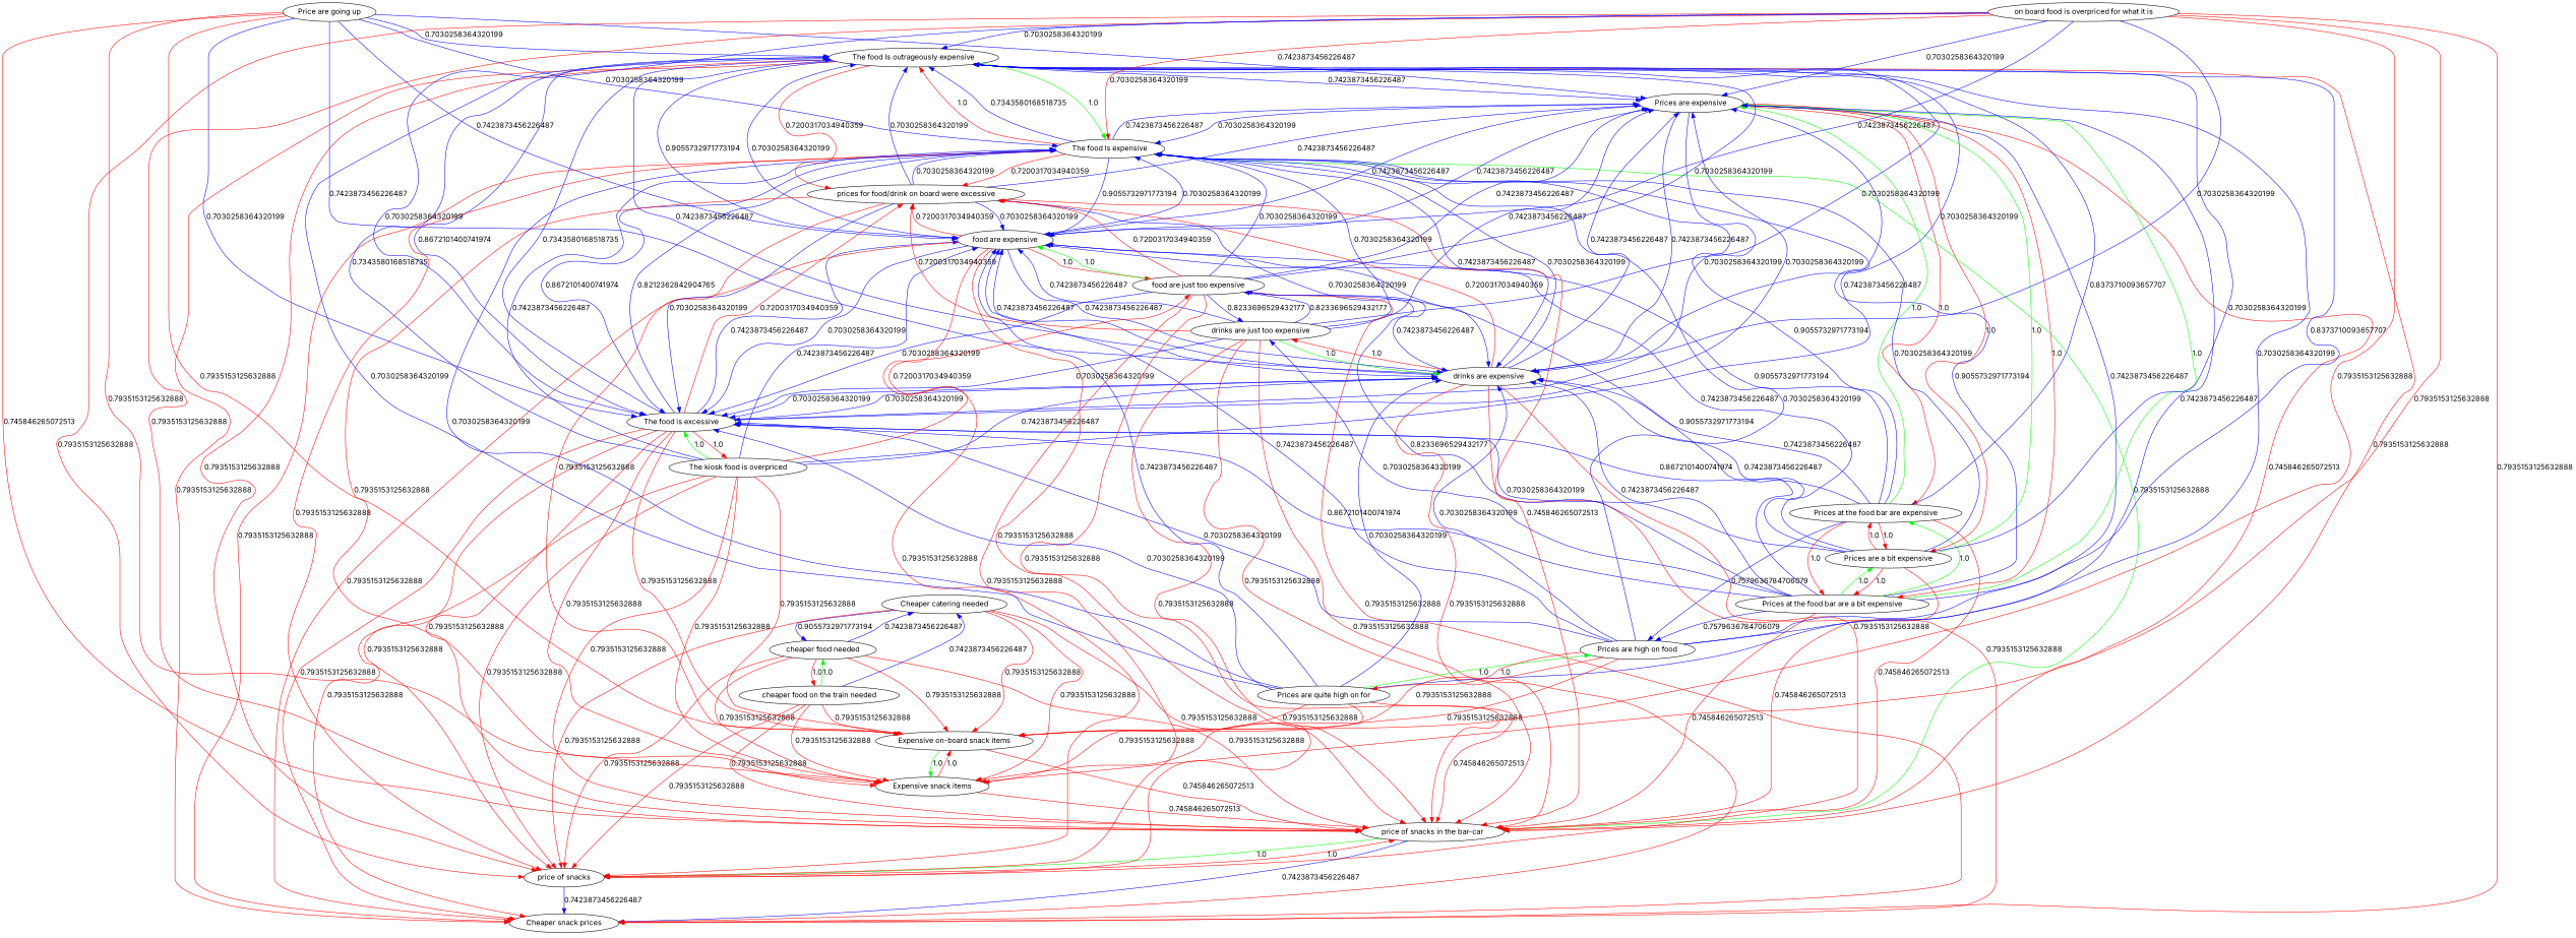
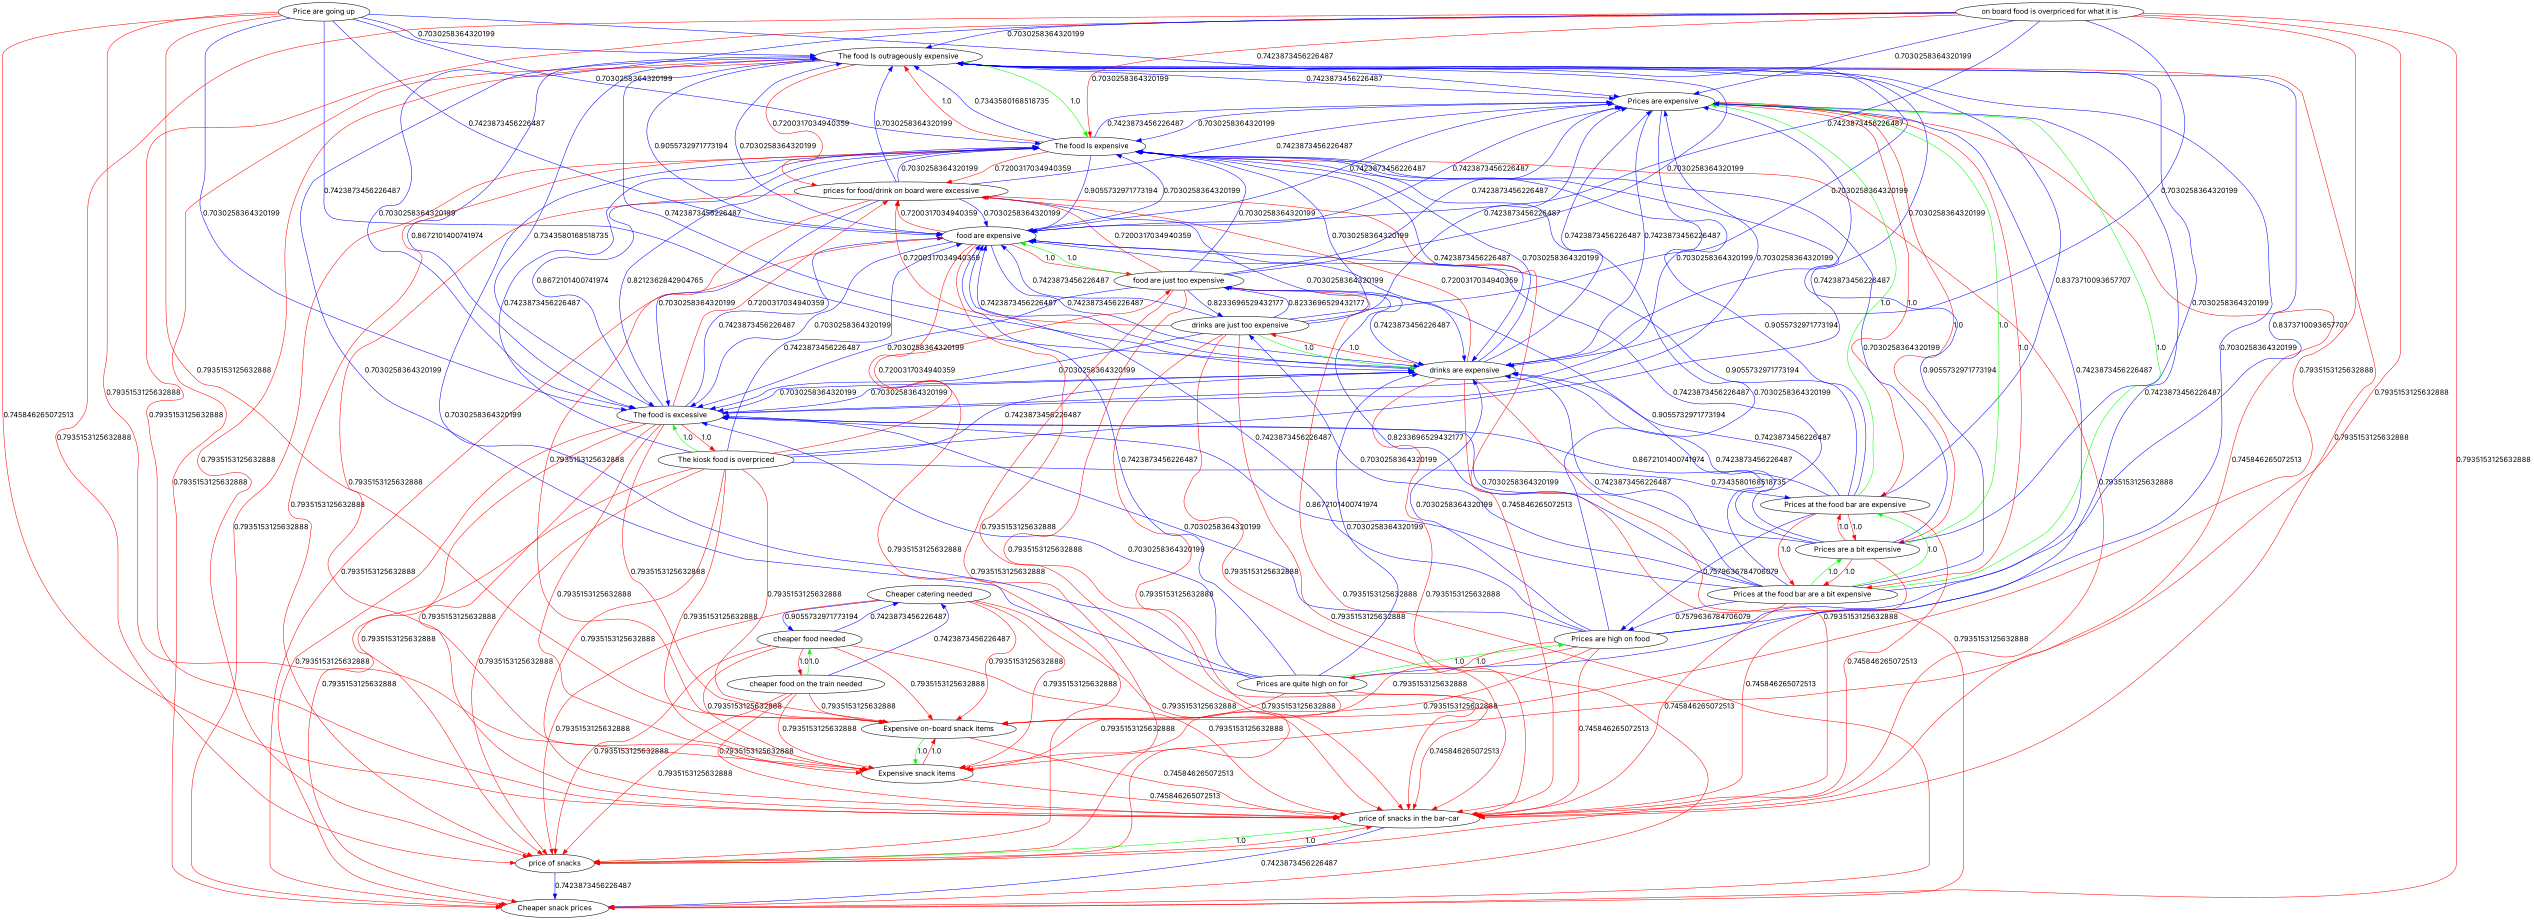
  digraph {
    fontname=Inter
    node [fontname=Inter]
    edge [color=blue fontname=Inter]
    "Cheaper catering needed"
    "Expensive on-board snack items"
    "Expensive snack items"
    "cheaper food needed"
    "price of snacks in the bar-car"
    "price of snacks"
    "cheaper food on the train needed"
    "Cheaper snack prices"
    "Price are going up"
    "Prices are expensive"
    "The food Is outrageously expensive"
    "The food Is expensive"
    n13 [label="The food is excessive"]
    "drinks are expensive"
    "food are expensive"
    "Prices at the food bar are a bit expensive"
    "Prices at the food bar are expensive"
    "Prices are a bit expensive"
    "prices for food/drink on board were excessive"
    "The kiosk food is overpriced"
    "drinks are just too expensive"
    "food are just too expensive"
    n23 [label="Prices are quite high on for"]
    "Prices are high on food"
    "on board food is overpriced for what it is"
    "Cheaper catering needed" -> "Expensive on-board snack items" [color=red label=0.7935153125632888]
    "Cheaper catering needed" -> "Expensive snack items" [color=red label=0.7935153125632888]
    "Cheaper catering needed" -> "cheaper food needed" [label=0.9055732971773194]
    "Cheaper catering needed" -> "price of snacks in the bar-car" [color=red label=0.7935153125632888]
    "Cheaper catering needed" -> "price of snacks" [color=red label=0.7935153125632888]
    "Expensive on-board snack items" -> "Expensive snack items" [color=green label=1.0]
    "Expensive on-board snack items" -> "price of snacks in the bar-car" [color=red label=0.745846265072513]
    "Expensive snack items" -> "Expensive on-board snack items" [color=red label=1.0]
    "Expensive snack items" -> "price of snacks in the bar-car" [color=red label=0.745846265072513]
    "cheaper food needed" -> "Cheaper catering needed" [label=0.7423873456226487]
    "cheaper food needed" -> "Expensive on-board snack items" [color=red label=0.7935153125632888]
    "cheaper food needed" -> "Expensive snack items" [color=red label=0.7935153125632888]
    "cheaper food needed" -> "price of snacks in the bar-car" [color=red label=0.7935153125632888]
    "cheaper food needed" -> "price of snacks" [color=red label=0.7935153125632888]
    "cheaper food needed" -> "cheaper food on the train needed" [color=red label=1.0]
    "price of snacks in the bar-car" -> "price of snacks" [color=green label=1.0]
    "price of snacks in the bar-car" -> "Cheaper snack prices" [label=0.7423873456226487]
    "price of snacks" -> "price of snacks in the bar-car" [color=red label=1.0]
    "price of snacks" -> "Cheaper snack prices" [label=0.7423873456226487]
    "cheaper food on the train needed" -> "Cheaper catering needed" [label=0.7423873456226487]
    "cheaper food on the train needed" -> "Expensive on-board snack items" [color=red label=0.7935153125632888]
    "cheaper food on the train needed" -> "Expensive snack items" [color=red label=0.7935153125632888]
    "cheaper food on the train needed" -> "cheaper food needed" [color=green label=1.0]
    "cheaper food on the train needed" -> "price of snacks in the bar-car" [color=red label=0.7935153125632888]
    "cheaper food on the train needed" -> "price of snacks" [color=red label=0.7935153125632888]
    "Price are going up" -> "Expensive on-board snack items" [color=red label=0.7935153125632888]
    "Price are going up" -> "Expensive snack items" [color=red label=0.7935153125632888]
    "Price are going up" -> "price of snacks in the bar-car" [color=red label=0.745846265072513]
    "Price are going up" -> "Prices are expensive" [label=0.7423873456226487]
    "Price are going up" -> "The food Is outrageously expensive" [label=0.7030258364320199]
    "Price are going up" -> "The food Is expensive" [label=0.7030258364320199]
    "Price are going up" -> n13 [label=0.7030258364320199]
    "Price are going up" -> "drinks are expensive" [label=0.7423873456226487]
    "Price are going up" -> "food are expensive" [label=0.7423873456226487]
    "Prices are expensive" -> "price of snacks in the bar-car" [color=red label=0.745846265072513]
    "Prices are expensive" -> "The food Is expensive" [label=0.7030258364320199]
    "Prices are expensive" -> n13 [label=0.7030258364320199]
    "Prices are expensive" -> "drinks are expensive" [label=0.7423873456226487]
    "Prices are expensive" -> "food are expensive" [label=0.7423873456226487]
    "Prices are expensive" -> "Prices at the food bar are a bit expensive" [color=red label=1.0]
    "Prices are expensive" -> "Prices at the food bar are expensive" [color=red label=1.0]
    "Prices are expensive" -> "Prices are a bit expensive" [color=red label=1.0]
    "The food Is outrageously expensive" -> "price of snacks in the bar-car" [color=red label=0.7935153125632888]
    "The food Is outrageously expensive" -> "price of snacks" [color=red label=0.7935153125632888]
    "The food Is outrageously expensive" -> "Cheaper snack prices" [color=red label=0.7935153125632888]
    "The food Is outrageously expensive" -> "Prices are expensive" [label=0.7423873456226487]
    "The food Is outrageously expensive" -> "The food Is expensive" [color=green label=1.0]
    "The food Is outrageously expensive" -> n13 [label=0.8672101400741974]
    "The food Is outrageously expensive" -> "drinks are expensive" [label=0.7423873456226487]
    "The food Is outrageously expensive" -> "food are expensive" [label=0.9055732971773194]
    "The food Is outrageously expensive" -> "prices for food/drink on board were excessive" [color=red label=0.7200317034940359]
-   "The food Is expensive" -> "price of snacks in the bar-car" [color=green label=0.7935153125632888]
+   "The food Is expensive" -> "price of snacks in the bar-car" [color=red label=0.7935153125632888]
    "The food Is expensive" -> "price of snacks" [color=red label=0.7935153125632888]
    "The food Is expensive" -> "Cheaper snack prices" [color=red label=0.7935153125632888]
    "The food Is expensive" -> "Prices are expensive" [label=0.7423873456226487]
    "The food Is expensive" -> "The food Is outrageously expensive" [color=red label=1.0]
    "The food Is expensive" -> "The food Is outrageously expensive" [label=0.7343580168518735]
    "The food Is expensive" -> n13 [label=0.8672101400741974]
    "The food Is expensive" -> "drinks are expensive" [label=0.7423873456226487]
    "The food Is expensive" -> "food are expensive" [label=0.9055732971773194]
    "The food Is expensive" -> "prices for food/drink on board were excessive" [color=red label=0.7200317034940359]
    n13 -> "Expensive on-board snack items" [color=red label=0.7935153125632888]
    n13 -> "Expensive snack items" [color=red label=0.7935153125632888]
    n13 -> "price of snacks in the bar-car" [color=red label=0.7935153125632888]
    n13 -> "price of snacks" [color=red label=0.7935153125632888]
    n13 -> "Cheaper snack prices" [color=red label=0.7935153125632888]
    n13 -> "Prices are expensive" [label=0.7030258364320199]
    n13 -> "The food Is outrageously expensive" [label=0.7343580168518735]
    n13 -> "The food Is expensive" [label=0.8212362842904765]
    n13 -> "drinks are expensive" [label=0.7030258364320199]
    n13 -> "food are expensive" [label=0.7423873456226487]
    n13 -> "prices for food/drink on board were excessive" [color=red label=0.7200317034940359]
    n13 -> "The kiosk food is overpriced" [color=red label=1.0]
    "drinks are expensive" -> "price of snacks in the bar-car" [color=red label=0.7935153125632888]
    "drinks are expensive" -> "price of snacks" [color=red label=0.7935153125632888]
    "drinks are expensive" -> "Cheaper snack prices" [color=red label=0.7935153125632888]
    "drinks are expensive" -> "Prices are expensive" [label=0.7423873456226487]
    "drinks are expensive" -> "The food Is outrageously expensive" [label=0.7030258364320199]
    "drinks are expensive" -> "The food Is expensive" [label=0.7030258364320199]
    "drinks are expensive" -> n13 [label=0.7030258364320199]
    "drinks are expensive" -> "food are expensive" [label=0.7423873456226487]
    "drinks are expensive" -> "prices for food/drink on board were excessive" [color=red label=0.7200317034940359]
    "drinks are expensive" -> "drinks are just too expensive" [color=red label=1.0]
    "food are expensive" -> "price of snacks in the bar-car" [color=red label=0.7935153125632888]
    "food are expensive" -> "price of snacks" [color=red label=0.7935153125632888]
    "food are expensive" -> "Cheaper snack prices" [color=red label=0.7935153125632888]
    "food are expensive" -> "Prices are expensive" [label=0.7423873456226487]
    "food are expensive" -> "The food Is outrageously expensive" [label=0.7030258364320199]
    "food are expensive" -> "The food Is expensive" [label=0.7030258364320199]
    "food are expensive" -> n13 [label=0.7030258364320199]
    "food are expensive" -> "drinks are expensive" [label=0.7423873456226487]
    "food are expensive" -> "prices for food/drink on board were excessive" [color=red label=0.7200317034940359]
    "food are expensive" -> "food are just too expensive" [color=red label=1.0]
    "Prices at the food bar are a bit expensive" -> "price of snacks in the bar-car" [color=red label=0.745846265072513]
    "Prices at the food bar are a bit expensive" -> "Prices are expensive" [color=green label=1.0]
    "Prices at the food bar are a bit expensive" -> "The food Is outrageously expensive" [label=0.8373710093657707]
    "Prices at the food bar are a bit expensive" -> "The food Is expensive" [label=0.9055732971773194]
    "Prices at the food bar are a bit expensive" -> n13 [label=0.8672101400741974]
    "Prices at the food bar are a bit expensive" -> "drinks are expensive" [label=0.7423873456226487]
    "Prices at the food bar are a bit expensive" -> "food are expensive" [label=0.9055732971773194]
    "Prices at the food bar are a bit expensive" -> "Prices at the food bar are expensive" [color=green label=1.0]
    "Prices at the food bar are a bit expensive" -> "Prices are a bit expensive" [color=green label=1.0]
    "Prices at the food bar are a bit expensive" -> "drinks are just too expensive" [label=0.7030258364320199]
    "Prices at the food bar are a bit expensive" -> "food are just too expensive" [label=0.8233696529432177]
    "Prices at the food bar are a bit expensive" -> "Prices are high on food" [label=0.7579636784706079]
    "Prices at the food bar are expensive" -> "price of snacks in the bar-car" [color=red label=0.745846265072513]
    "Prices at the food bar are expensive" -> "Prices are expensive" [color=green label=1.0]
    "Prices at the food bar are expensive" -> "The food Is outrageously expensive" [label=0.8373710093657707]
    "Prices at the food bar are expensive" -> "The food Is expensive" [label=0.9055732971773194]
    "Prices at the food bar are expensive" -> n13 [label=0.8672101400741974]
    "Prices at the food bar are expensive" -> "drinks are expensive" [label=0.7423873456226487]
    "Prices at the food bar are expensive" -> "food are expensive" [label=0.9055732971773194]
    "Prices at the food bar are expensive" -> "Prices at the food bar are a bit expensive" [color=red label=1.0]
    "Prices at the food bar are expensive" -> "Prices are a bit expensive" [color=red label=1.0]
    "Prices at the food bar are expensive" -> "Prices are high on food" [label=0.7579636784706079]
    "Prices are a bit expensive" -> "price of snacks in the bar-car" [color=red label=0.745846265072513]
    "Prices are a bit expensive" -> "Prices are expensive" [color=green label=1.0]
    "Prices are a bit expensive" -> "The food Is outrageously expensive" [label=0.7030258364320199]
    "Prices are a bit expensive" -> "The food Is expensive" [label=0.7030258364320199]
    "Prices are a bit expensive" -> n13 [label=0.7030258364320199]
    "Prices are a bit expensive" -> "drinks are expensive" [label=0.7423873456226487]
    "Prices are a bit expensive" -> "food are expensive" [label=0.7423873456226487]
    "Prices are a bit expensive" -> "Prices at the food bar are a bit expensive" [color=red label=1.0]
    "Prices are a bit expensive" -> "Prices at the food bar are expensive" [color=red label=1.0]
    "prices for food/drink on board were excessive" -> "Expensive on-board snack items" [color=red label=0.7935153125632888]
    "prices for food/drink on board were excessive" -> "Expensive snack items" [color=red label=0.7935153125632888]
    "prices for food/drink on board were excessive" -> "price of snacks in the bar-car" [color=red label=0.745846265072513]
    "prices for food/drink on board were excessive" -> "Prices are expensive" [label=0.7423873456226487]
    "prices for food/drink on board were excessive" -> "The food Is outrageously expensive" [label=0.7030258364320199]
    "prices for food/drink on board were excessive" -> "The food Is expensive" [label=0.7030258364320199]
    "prices for food/drink on board were excessive" -> n13 [label=0.7030258364320199]
    "prices for food/drink on board were excessive" -> "drinks are expensive" [label=0.7030258364320199]
    "prices for food/drink on board were excessive" -> "food are expensive" [label=0.7030258364320199]
    "The kiosk food is overpriced" -> "Expensive on-board snack items" [color=red label=0.7935153125632888]
    "The kiosk food is overpriced" -> "Expensive snack items" [color=red label=0.7935153125632888]
    "The kiosk food is overpriced" -> "price of snacks in the bar-car" [color=red label=0.7935153125632888]
    "The kiosk food is overpriced" -> "price of snacks" [color=red label=0.7935153125632888]
    "The kiosk food is overpriced" -> "Cheaper snack prices" [color=red label=0.7935153125632888]
    "The kiosk food is overpriced" -> "Prices are expensive" [label=0.7423873456226487]
-   "The kiosk food is overpriced" -> "The food Is outrageously expensive" [label=0.7343580168518735]
+   "The kiosk food is overpriced" -> "Prices at the food bar are expensive" [label=0.7343580168518735]
    "The kiosk food is overpriced" -> "The food Is expensive" [label=0.7423873456226487]
    "The kiosk food is overpriced" -> n13 [color=green label=1.0]
    "The kiosk food is overpriced" -> "drinks are expensive" [label=0.7423873456226487]
    "The kiosk food is overpriced" -> "food are expensive" [label=0.7423873456226487]
    "The kiosk food is overpriced" -> "food are just too expensive" [color=red label=0.7200317034940359]
    "drinks are just too expensive" -> "price of snacks in the bar-car" [color=red label=0.7935153125632888]
    "drinks are just too expensive" -> "price of snacks" [color=red label=0.7935153125632888]
    "drinks are just too expensive" -> "Cheaper snack prices" [color=red label=0.7935153125632888]
    "drinks are just too expensive" -> "Prices are expensive" [label=0.7423873456226487]
    "drinks are just too expensive" -> "The food Is outrageously expensive" [label=0.7030258364320199]
    "drinks are just too expensive" -> "The food Is expensive" [label=0.7030258364320199]
    "drinks are just too expensive" -> n13 [label=0.7030258364320199]
    "drinks are just too expensive" -> "drinks are expensive" [color=green label=1.0]
    "drinks are just too expensive" -> "food are expensive" [label=0.7423873456226487]
    "drinks are just too expensive" -> "prices for food/drink on board were excessive" [color=red label=0.7200317034940359]
    "drinks are just too expensive" -> "food are just too expensive" [label=0.8233696529432177]
    "food are just too expensive" -> "price of snacks in the bar-car" [color=red label=0.7935153125632888]
    "food are just too expensive" -> "price of snacks" [color=red label=0.7935153125632888]
    "food are just too expensive" -> "Cheaper snack prices" [color=red label=0.7935153125632888]
    "food are just too expensive" -> "Prices are expensive" [label=0.7423873456226487]
    "food are just too expensive" -> "The food Is outrageously expensive" [label=0.7030258364320199]
    "food are just too expensive" -> "The food Is expensive" [label=0.7030258364320199]
    "food are just too expensive" -> n13 [label=0.7030258364320199]
    "food are just too expensive" -> "drinks are expensive" [label=0.7423873456226487]
    "food are just too expensive" -> "food are expensive" [color=green label=1.0]
    "food are just too expensive" -> "prices for food/drink on board were excessive" [color=red label=0.7200317034940359]
    "food are just too expensive" -> "drinks are just too expensive" [label=0.8233696529432177]
    n23 -> "Expensive on-board snack items" [color=red label=0.7935153125632888]
    n23 -> "Expensive snack items" [color=red label=0.7935153125632888]
    n23 -> "price of snacks in the bar-car" [color=red label=0.745846265072513]
    n23 -> "Prices are expensive" [label=0.7423873456226487]
    n23 -> "The food Is outrageously expensive" [label=0.7030258364320199]
    n23 -> "The food Is expensive" [label=0.7030258364320199]
    n23 -> n13 [label=0.7030258364320199]
    n23 -> "drinks are expensive" [label=0.7030258364320199]
    n23 -> "food are expensive" [label=0.7423873456226487]
    n23 -> "Prices are high on food" [color=green label=1.0]
    "Prices are high on food" -> "Expensive on-board snack items" [color=red label=0.7935153125632888]
    "Prices are high on food" -> "Expensive snack items" [color=red label=0.7935153125632888]
+   "Prices are high on food" -> "price of snacks in the bar-car" [color=red label=0.745846265072513]
    "Prices are high on food" -> "Prices are expensive" [label=0.7423873456226487]
    "Prices are high on food" -> "The food Is outrageously expensive" [label=0.7030258364320199]
    "Prices are high on food" -> "The food Is expensive" [label=0.7030258364320199]
    "Prices are high on food" -> n13 [label=0.7030258364320199]
    "Prices are high on food" -> "drinks are expensive" [label=0.7030258364320199]
    "Prices are high on food" -> "food are expensive" [label=0.7423873456226487]
    "Prices are high on food" -> n23 [color=red label=1.0]
    "on board food is overpriced for what it is" -> "Expensive on-board snack items" [color=red label=0.7935153125632888]
    "on board food is overpriced for what it is" -> "Expensive snack items" [color=red label=0.7935153125632888]
    "on board food is overpriced for what it is" -> "price of snacks in the bar-car" [color=red label=0.7935153125632888]
    "on board food is overpriced for what it is" -> "price of snacks" [color=red label=0.7935153125632888]
    "on board food is overpriced for what it is" -> "Cheaper snack prices" [color=red label=0.7935153125632888]
    "on board food is overpriced for what it is" -> "Prices are expensive" [label=0.7030258364320199]
    "on board food is overpriced for what it is" -> "The food Is outrageously expensive" [label=0.7030258364320199]
    "on board food is overpriced for what it is" -> "The food Is expensive" [color=red label=0.7030258364320199]
    "on board food is overpriced for what it is" -> n13 [label=0.7030258364320199]
    "on board food is overpriced for what it is" -> "drinks are expensive" [label=0.7030258364320199]
    "on board food is overpriced for what it is" -> "food are expensive" [label=0.7423873456226487]
  }
